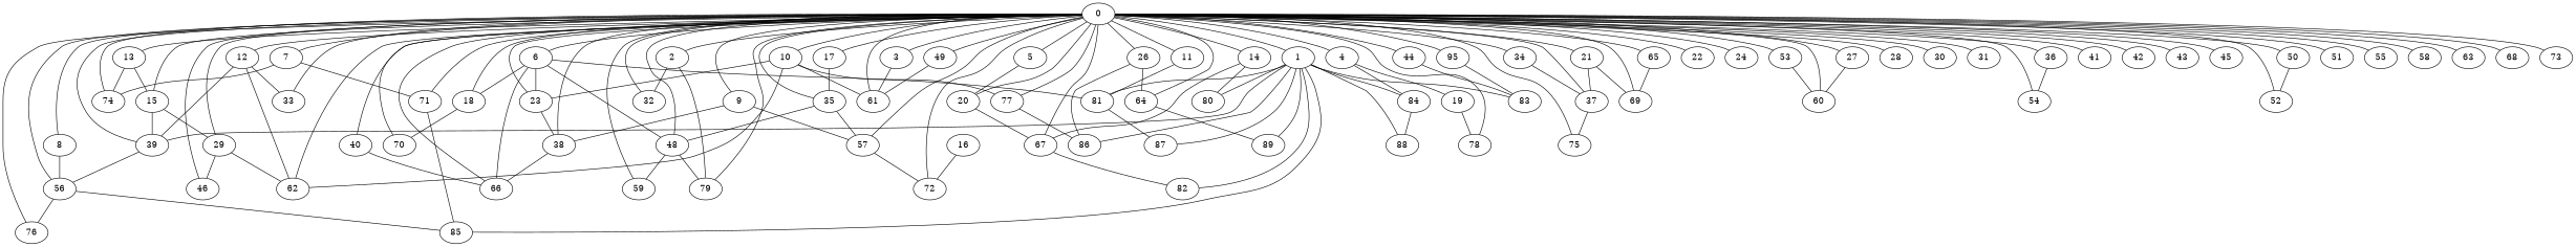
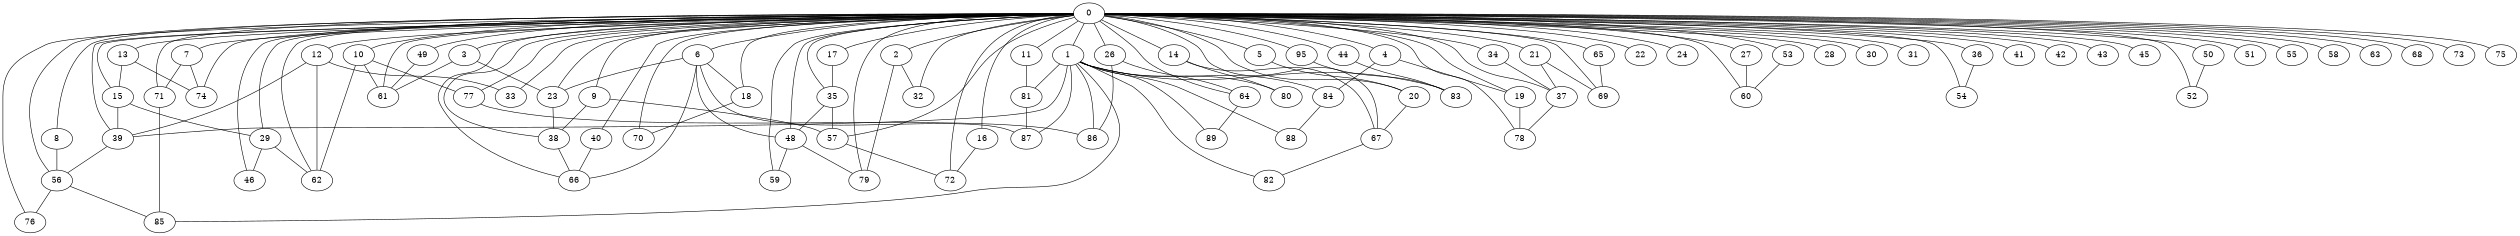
  graph {
    0
    1
    2
    3
    4
    5
    6
    7
    8
    9
    10
    11
    12
    13
    14
    15
    16
    17
    18
    19
    20
    21
    22
    23
    24
    n26 [label=95]
    26
    27
    28
    29
    30
    31
    32
    33
    34
    35
    36
    37
    38
    39
    40
    41
    42
    43
    44
    45
    46
    48
    49
    50
    51
    52
    53
    54
    55
    56
    57
    58
    59
    60
    61
    62
    63
    64
    65
    66
    67
    68
    69
    70
    71
    72
    73
    74
    75
    76
    77
    78
    79
    80
    81
    82
    83
    84
    85
    86
    87
    88
    89
    0 -- 1
    0 -- 2
    0 -- 3
    0 -- 4
    0 -- 5
    0 -- 6
    0 -- 7
    0 -- 8
    0 -- 9
    0 -- 10
    0 -- 11
    0 -- 12
    0 -- 13
    0 -- 14
    0 -- 15
+   0 -- 16
    0 -- 17
    0 -- 18
+   0 -- 19
    0 -- 20
    0 -- 21
    0 -- 22
    0 -- 23
    0 -- 24
    0 -- n26
    0 -- 26
    0 -- 27
    0 -- 28
    0 -- 29
    0 -- 30
    0 -- 31
    0 -- 32
    0 -- 33
    0 -- 34
    0 -- 35
    0 -- 36
    0 -- 37
    0 -- 38
    0 -- 39
    0 -- 40
    0 -- 41
    0 -- 42
    0 -- 43
    0 -- 44
    0 -- 45
    0 -- 46
    0 -- 48
    0 -- 49
    0 -- 50
    0 -- 51
    0 -- 52
    0 -- 53
    0 -- 54
    0 -- 55
    0 -- 56
    0 -- 57
    0 -- 58
    0 -- 59
    0 -- 60
    0 -- 61
    0 -- 62
    0 -- 63
    0 -- 64
    0 -- 65
    0 -- 66
    0 -- 67
    0 -- 68
    0 -- 69
    0 -- 70
    0 -- 71
    0 -- 72
    0 -- 73
    0 -- 74
    0 -- 75
    0 -- 76
    0 -- 77
    0 -- 78
    0 -- 79
    1 -- 39
    1 -- 80
    1 -- 81
    1 -- 82
    1 -- 83
    1 -- 84
    1 -- 85
    1 -- 86
    1 -- 87
    1 -- 88
    1 -- 89
    2 -- 32
    2 -- 79
-   10 -- 23
+   3 -- 23
    3 -- 61
    4 -- 19
    4 -- 84
    5 -- 20
    6 -- 18
    6 -- 23
    6 -- 48
    6 -- 66
-   6 -- 81
+   6 -- 87
    7 -- 71
    7 -- 74
    8 -- 56
    9 -- 38
    9 -- 57
    10 -- 61
    10 -- 62
    10 -- 77
    11 -- 81
    12 -- 33
    12 -- 39
    12 -- 62
    13 -- 15
    13 -- 74
    14 -- 67
    14 -- 80
    15 -- 29
    15 -- 39
    16 -- 72
    17 -- 35
    18 -- 70
    19 -- 78
    20 -- 67
    21 -- 37
    21 -- 69
    23 -- 38
    n26 -- 83
    26 -- 64
    26 -- 86
    27 -- 60
    29 -- 46
    29 -- 62
    34 -- 37
    35 -- 48
    35 -- 57
    36 -- 54
-   37 -- 75
+   37 -- 78
    38 -- 66
    39 -- 56
    40 -- 66
    44 -- 83
    48 -- 59
    48 -- 79
    49 -- 61
    50 -- 52
    53 -- 60
    56 -- 76
    56 -- 85
    57 -- 72
    64 -- 89
    65 -- 69
    67 -- 82
    71 -- 85
    77 -- 86
    81 -- 87
    84 -- 88
  }
